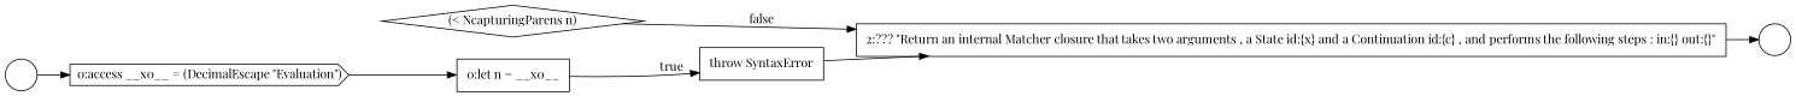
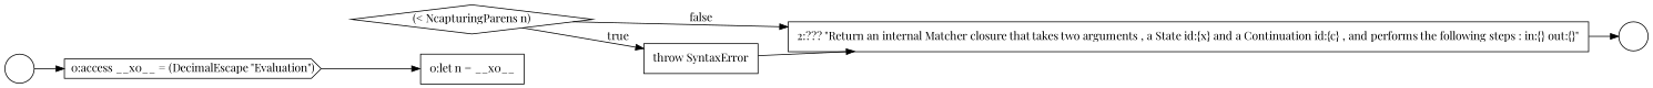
  digraph {
    fontname="Playfair Display"
    rankdir=LR
    node [color=black fillcolor=white fontname="Playfair Display" shape=none style=filled]
    edge [color=black fontname="Playfair Display"]
    n1 [label=<<font color="black">     <table border="0" cellborder="1" cellspacing="0" cellpadding="10">       <tr><td align="left">throw SyntaxError</td></tr>     </table>   </font>> margin=0]
    n2 [label=<<font color="black">     <table border="0" cellborder="1" cellspacing="0" cellpadding="10">       <tr><td align="left">2:??? &quot;Return an internal Matcher closure that takes two arguments , a State id:{x} and a Continuation id:{c} , and performs the following steps : in:{} out:{}&quot;</td></tr>     </table>   </font>> margin=0]
    n3 [label=" " shape=circle]
    n4 [label=<<font color="black">0:access __x0__ = (DecimalEscape &quot;Evaluation&quot;)</font>> shape=cds]
    n5 [label=<<font color="black">     <table border="0" cellborder="1" cellspacing="0" cellpadding="10">       <tr><td align="left">0:let n = __x0__</td></tr>     </table>   </font>> margin=0]
    n6 [label=<<font color="black">(&lt; NcapturingParens n)</font>> shape=diamond]
    n7 [label=" " shape=circle]
    n1 -> n2
    n2 -> n3
    n4 -> n5
-   n5 -> n1 [label=<<font color="black">true</font>>]
+   n6 -> n1 [label=<<font color="black">true</font>>]
    n6 -> n2 [label=<<font color="black">false</font>>]
    n7 -> n4
  }
